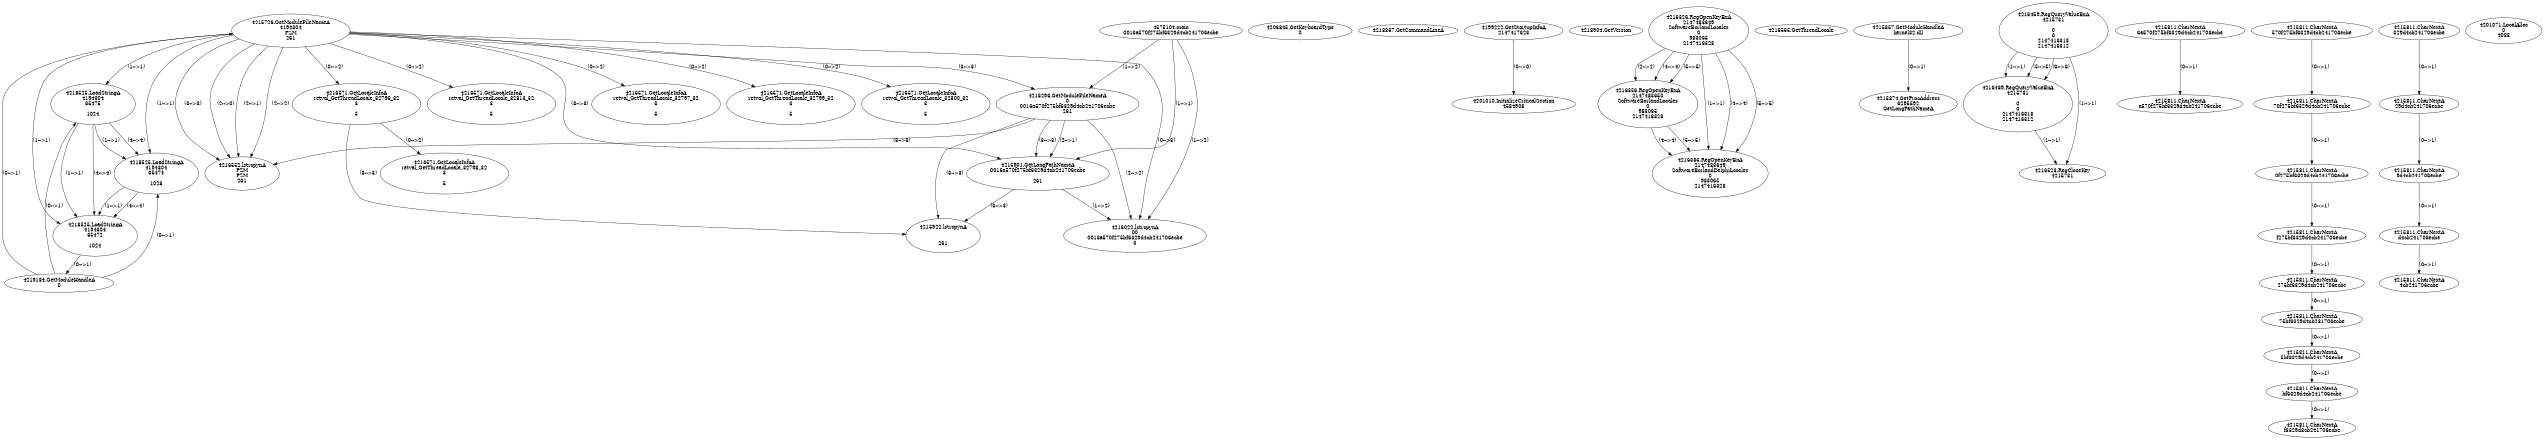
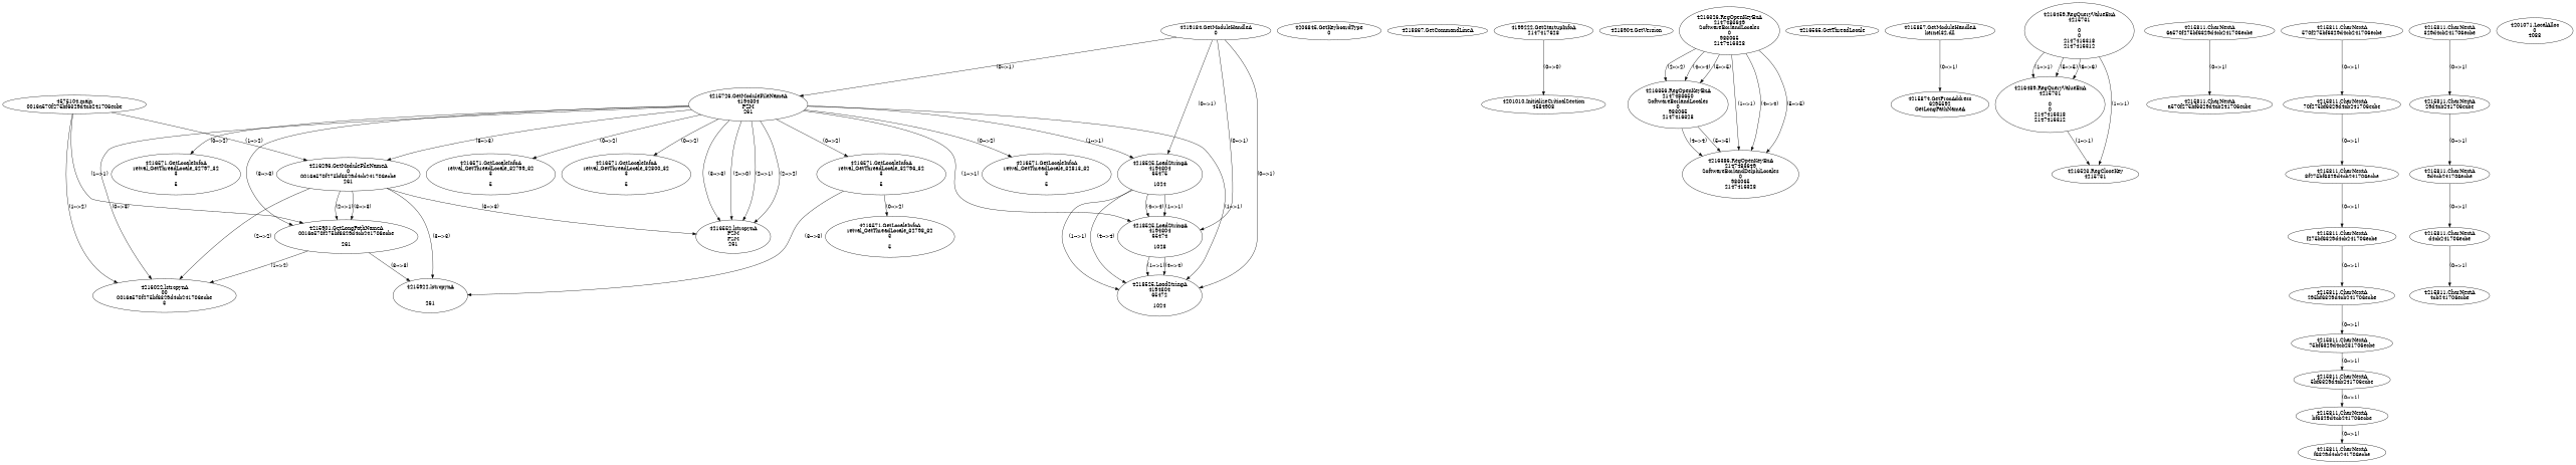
  digraph {
    n1 [label="4575104.main\n0016a570f275bf6329d4cb241706ecbe"]
    n2 [label="4216296.GetModuleFileNameA\n0\n0016a570f275bf6329d4cb241706ecbe\n261"]
    n3 [label="4215901.GetLongPathNameA\n0016a570f275bf6329d4cb241706ecbe\n\n261"]
    n4 [label="4216022.lstrcpynA\n00\n0016a570f275bf6329d4cb241706ecbe\n3"]
    n5 [label="4216552.lstrcpynA\nPZM\nPZM\n261"]
    n6 [label="4215922.lstrcpynA\n\n\n261"]
    n7 [label="4219184.GetModuleHandleA\n0"]
    n8 [label="4215726.GetModuleFileNameA\n4194304\nPZM\n261"]
    n9 [label="4218525.LoadStringA\n4194304\n65475\n\n1024"]
    n10 [label="4218525.LoadStringA\n4194304\n65474\n\n1028"]
    n11 [label="4218525.LoadStringA\n4194304\n65472\n\n1024"]
    n12 [label="4216571.GetLocaleInfoA\nretval_GetThreadLocale_32813_32\n3\n\n5"]
    n13 [label="4216571.GetLocaleInfoA\nretval_GetThreadLocale_32796_32\n3\n\n5"]
    n14 [label="4216571.GetLocaleInfoA\nretval_GetThreadLocale_32797_32\n3\n\n5"]
    n15 [label="4216571.GetLocaleInfoA\nretval_GetThreadLocale_32799_32\n3\n\n5"]
    n16 [label="4216571.GetLocaleInfoA\nretval_GetThreadLocale_32800_32\n3\n\n5"]
    n17 [label="4206845.GetKeyboardType\n0"]
    n18 [label="4218867.GetCommandLineA\n"]
    n19 [label="4199222.GetStartupInfoA\n2147417628"]
    n20 [label="4201010.InitializeCriticalSection\n4584908"]
    n21 [label="4218904.GetVersion\n"]
    n22 [label="4216571.GetLocaleInfoA\nretval_GetThreadLocale_32798_32\n3\n\n5"]
    n23 [label="4216326.RegOpenKeyExA\n2147483649\nSoftware\Borland\Locales\n0\n983065\n2147416328"]
    n24 [label="4216356.RegOpenKeyExA\n2147483650\nSoftware\Borland\Locales\n0\n983065\n2147416328"]
    n25 [label="4216386.RegOpenKeyExA\n2147483649\nSoftware\Borland\Delphi\Locales\n0\n983065\n2147416328"]
    n26 [label="4216565.GetThreadLocale\n"]
    n27 [label="4215857.GetModuleHandleA\nkernel32.dll"]
    n28 [label="4215874.GetProcAddress\n6295592\nGetLongPathNameA"]
    n29 [label="4216459.RegQueryValueExA\n4215731\n\n0\n0\n2147416318\n2147416312"]
    n30 [label="4216489.RegQueryValueExA\n4215731\n\n0\n0\n2147416318\n2147416312"]
    n31 [label="4216523.RegCloseKey\n4215731"]
    n32 [label="4215811.CharNextA\n6a570f275bf6329d4cb241706ecbe"]
    n33 [label="4215811.CharNextA\na570f275bf6329d4cb241706ecbe"]
    n34 [label="4215811.CharNextA\n570f275bf6329d4cb241706ecbe"]
    n35 [label="4215811.CharNextA\n70f275bf6329d4cb241706ecbe"]
-   n36 [label="4215811.CharNextA\n0f275bf6329d4cb241706ecbe"]
+   n36 [label="4215811.CharNextA\n8f275bf6329d4cb241706ecbe"]
    n37 [label="4215811.CharNextA\nf275bf6329d4cb241706ecbe"]
-   n38 [label="4215811.CharNextA\n275bf6329d4cb241706ecbe"]
+   n38 [label="4215811.CharNextA\n295bf6329d4cb241706ecbe"]
    n39 [label="4215811.CharNextA\n75bf6329d4cb231706ecbe"]
    n40 [label="4215811.CharNextA\n5bf6329d4cb241706ecbe"]
    n41 [label="4215811.CharNextA\nbf6329d4cb241706ecbe"]
-   n42 [label="4215811.CharNextA\nf6329d8cb241706ecbe"]
+   n42 [label="4215811.CharNextA\nf6329d4cb241706ecbe"]
    n43 [label="4215811.CharNextA\n329d4cb241706ecbe"]
    n44 [label="4215811.CharNextA\n29d4cb241706ecbe"]
    n45 [label="4215811.CharNextA\n9d4cb241706ecbe"]
    n46 [label="4215811.CharNextA\nd4cb241706ecbe"]
    n47 [label="4215811.CharNextA\n4cb241706ecbe"]
    n48 [label="4201071.LocalAlloc\n0\n4088"]
    n1 -> n2 [label="(1-->2)"]
    n1 -> n3 [label="(1-->1)"]
    n1 -> n4 [label="(1-->2)"]
    n2 -> n3 [label="(2-->1)"]
    n2 -> n3 [label="(3-->3)"]
    n2 -> n4 [label="(2-->2)"]
    n2 -> n5 [label="(3-->3)"]
    n2 -> n6 [label="(3-->3)"]
    n3 -> n4 [label="(1-->2)"]
    n3 -> n6 [label="(3-->3)"]
    n7 -> n8 [label="(0-->1)"]
    n7 -> n9 [label="(0-->1)"]
    n7 -> n10 [label="(0-->1)"]
-   n11 -> n7 [label="(0-->1)"]
+   n7 -> n11 [label="(0-->1)"]
    n8 -> n2 [label="(3-->3)"]
    n8 -> n3 [label="(3-->3)"]
    n8 -> n4 [label="(0-->3)"]
    n8 -> n5 [label="(2-->1)"]
    n8 -> n5 [label="(2-->2)"]
    n8 -> n5 [label="(3-->3)"]
    n8 -> n5 [label="(2-->0)"]
    n8 -> n9 [label="(1-->1)"]
    n8 -> n10 [label="(1-->1)"]
    n8 -> n11 [label="(1-->1)"]
    n8 -> n12 [label="(0-->2)"]
    n8 -> n13 [label="(0-->2)"]
    n8 -> n14 [label="(0-->2)"]
    n8 -> n15 [label="(0-->2)"]
    n8 -> n16 [label="(0-->2)"]
    n9 -> n10 [label="(1-->1)"]
    n9 -> n10 [label="(4-->4)"]
    n9 -> n11 [label="(1-->1)"]
    n9 -> n11 [label="(4-->4)"]
    n10 -> n11 [label="(1-->1)"]
    n10 -> n11 [label="(4-->4)"]
    n13 -> n6 [label="(3-->3)"]
    n13 -> n22 [label="(0-->2)"]
    n19 -> n20 [label="(0-->0)"]
    n23 -> n24 [label="(2-->2)"]
    n23 -> n24 [label="(4-->4)"]
    n23 -> n24 [label="(5-->5)"]
    n23 -> n25 [label="(1-->1)"]
    n23 -> n25 [label="(4-->4)"]
    n23 -> n25 [label="(5-->5)"]
    n24 -> n25 [label="(4-->4)"]
    n24 -> n25 [label="(5-->5)"]
    n27 -> n28 [label="(0-->1)"]
    n29 -> n30 [label="(1-->1)"]
    n29 -> n30 [label="(5-->5)"]
    n29 -> n30 [label="(6-->6)"]
    n29 -> n31 [label="(1-->1)"]
    n30 -> n31 [label="(1-->1)"]
    n32 -> n33 [label="(0-->1)"]
    n34 -> n35 [label="(0-->1)"]
    n35 -> n36 [label="(0-->1)"]
    n36 -> n37 [label="(0-->1)"]
    n37 -> n38 [label="(0-->1)"]
    n38 -> n39 [label="(0-->1)"]
    n39 -> n40 [label="(0-->1)"]
    n40 -> n41 [label="(0-->1)"]
    n41 -> n42 [label="(0-->1)"]
    n43 -> n44 [label="(0-->1)"]
    n44 -> n45 [label="(0-->1)"]
    n45 -> n46 [label="(0-->1)"]
    n46 -> n47 [label="(0-->1)"]
  }
